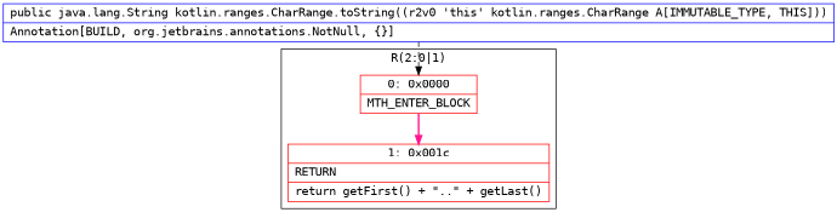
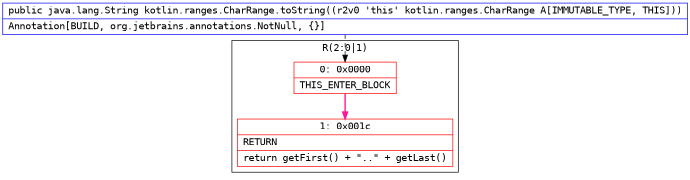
  digraph {
    fontname="DejaVu Sans Mono"
    node [color=red shape=record fontname="DejaVu Sans Mono"]
    edge [fontname="DejaVu Sans Mono"]
-   n1 [label="{0\:\ 0x0000|MTH_ENTER_BLOCK\l}"]
+   n1 [label="{0\:\ 0x0000|THIS_ENTER_BLOCK\l}"]
    n2 [label="{1\:\ 0x001c|RETURN\l|return getFirst() + \"..\" + getLast()\l}"]
    n3 [label="{public java.lang.String kotlin.ranges.CharRange.toString((r2v0 'this' kotlin.ranges.CharRange A[IMMUTABLE_TYPE, THIS]))  | Annotation[BUILD, org.jetbrains.annotations.NotNull, \{\}]\l}" color=blue]
    subgraph cluster_1 {
      label="R(2:0|1)"
      n1
      n2
    }
    n1 -> n2 [color=deeppink style=bold]
    n3 -> n1 [color=black style=dashed]
  }
